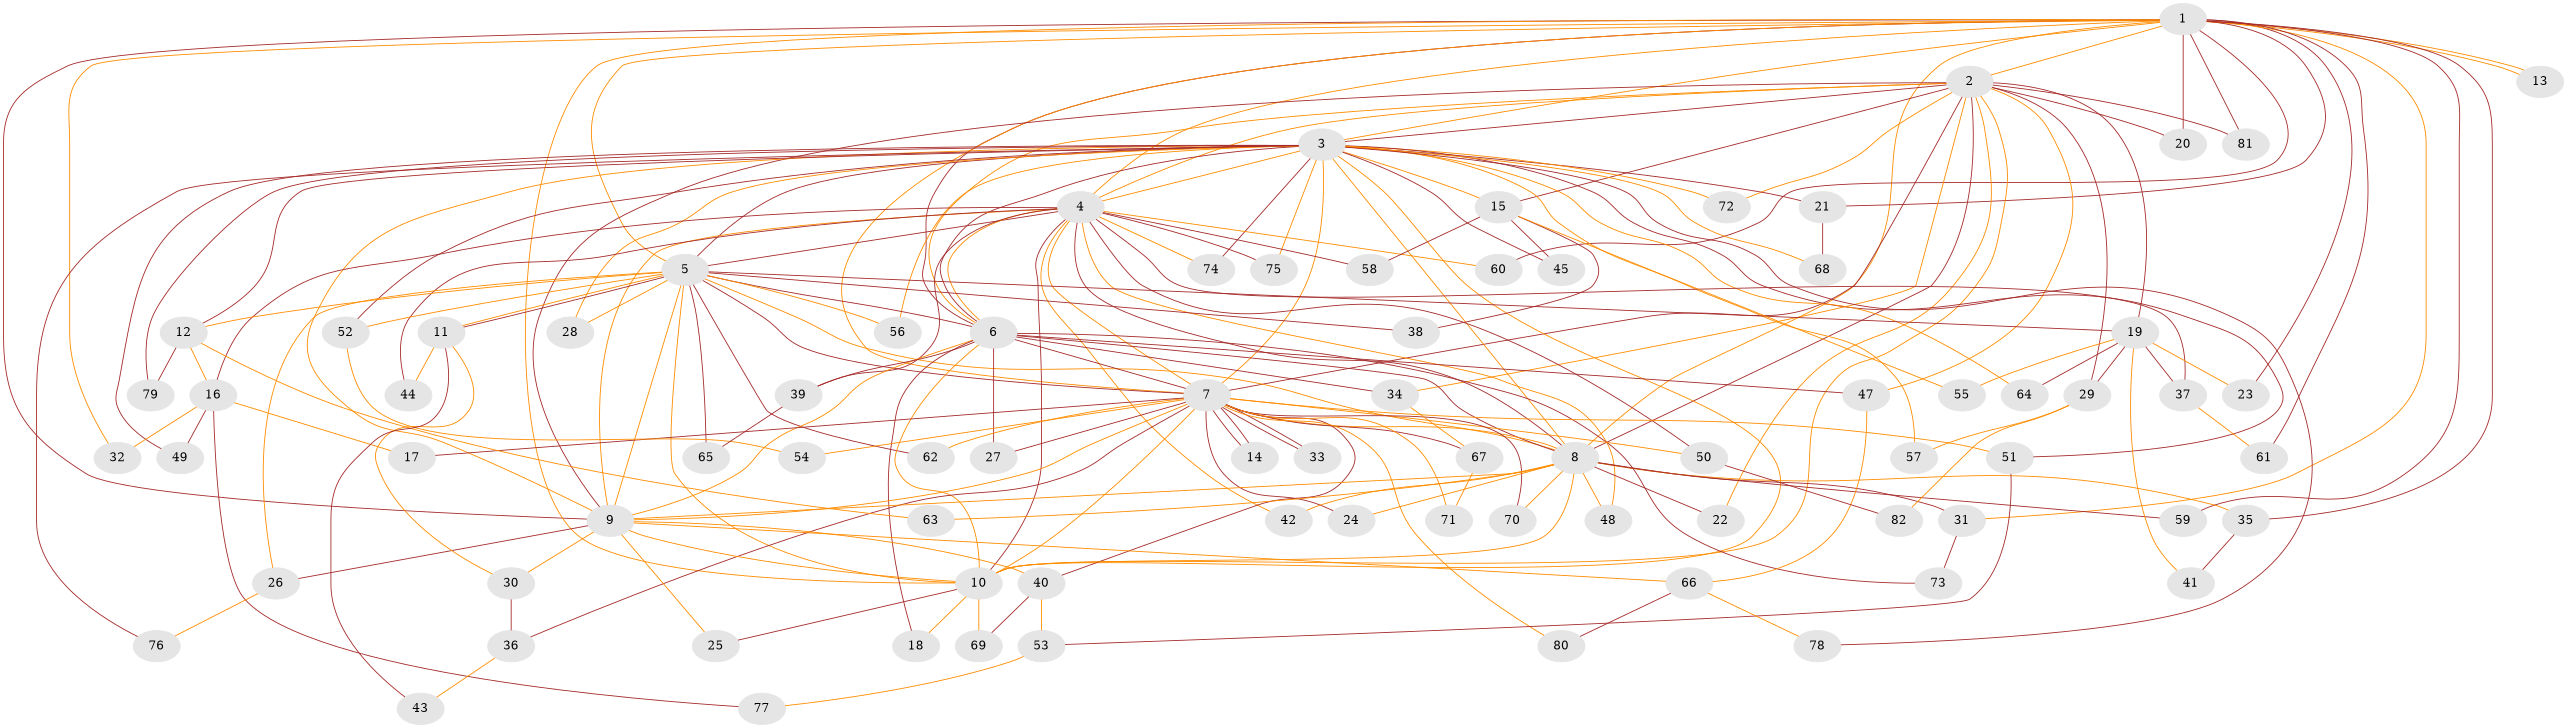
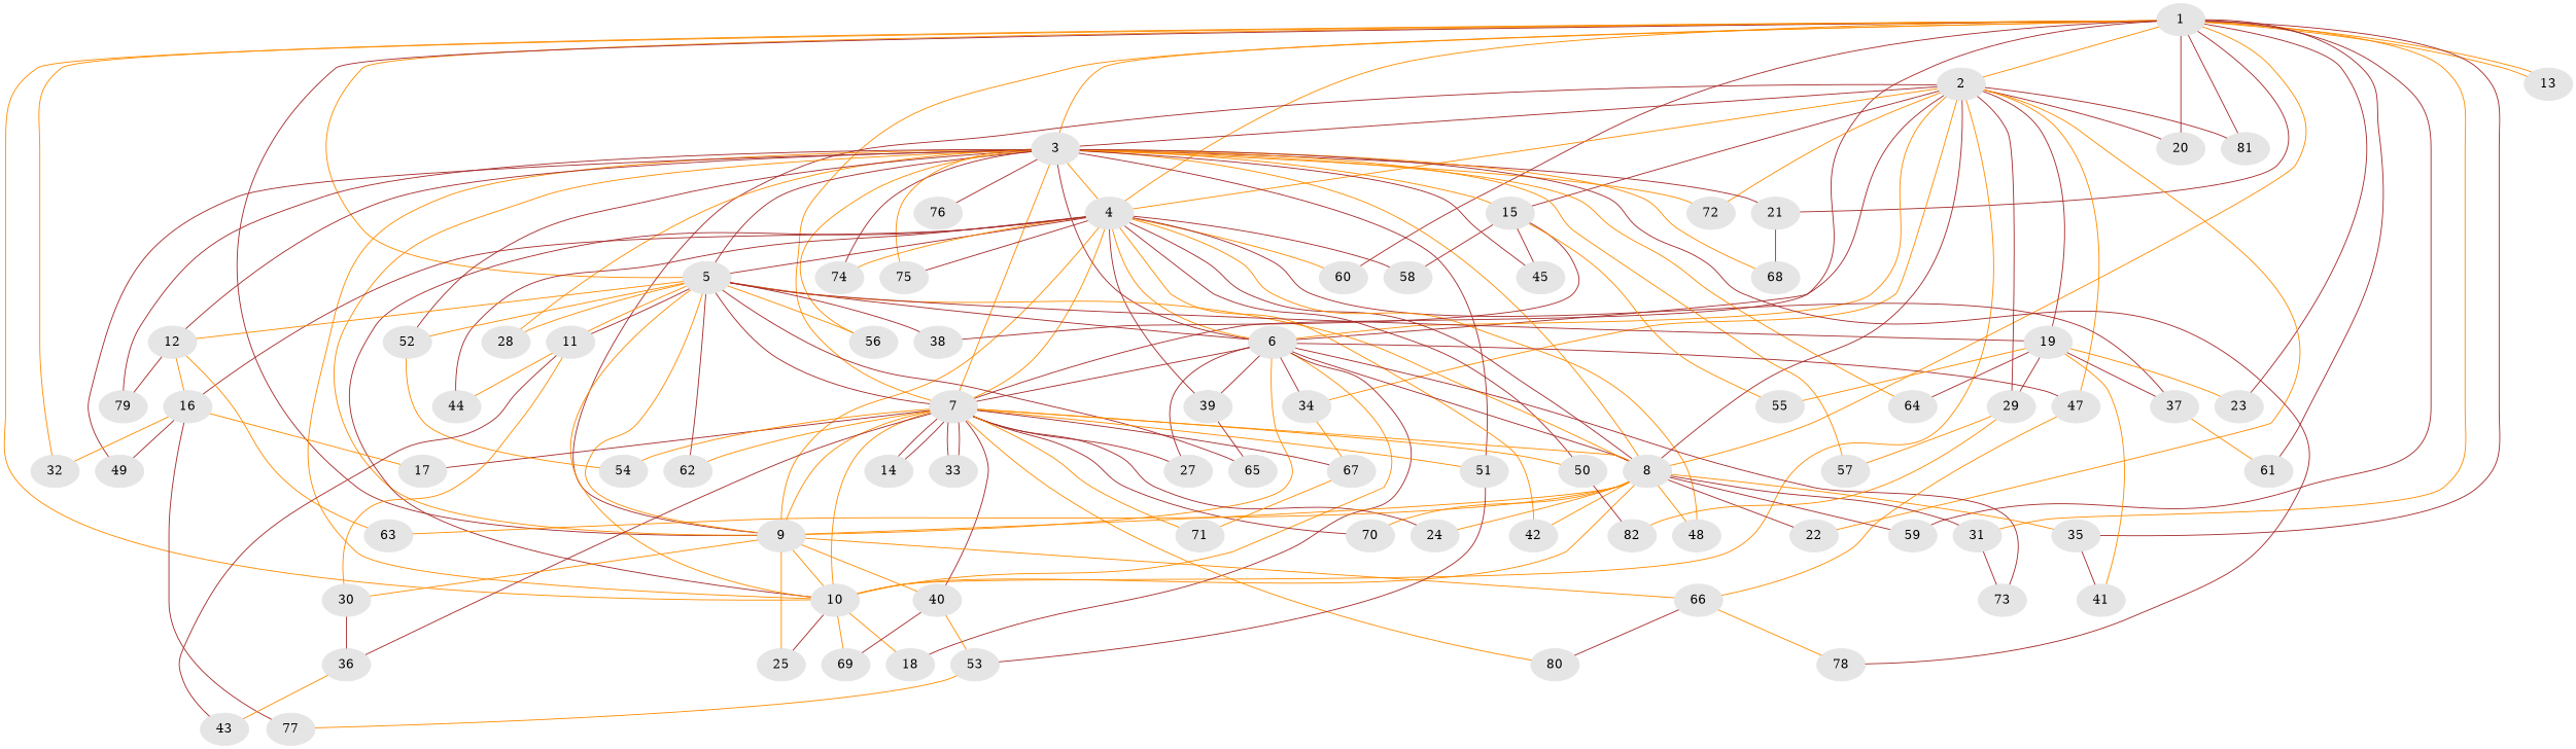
  graph {
    node [color=gray90 style=filled]
    edge [color=darkorange]
    1
    2
    3
    4
    5
    6
    7
    8
    9
    10
    13
    20
    21
    23
    31
    32
    35
    59
    60
    61
    81
    15
    19
    22
    29
    34
    47
    72
    12
    28
    45
    49
    51
    52
    56
    57
    64
    68
    74
    75
    76
    78
    79
    16
    37
    39
    42
    44
    48
    50
    58
    11
-   26
    38
    62
    65
    18
    27
    73
    14
    17
    24
    33
    36
    40
    54
    67
    70
    71
    80
    63
    25
    30
    66
    69
    41
    55
    82
    53
    77
    43
    1 -- 2
    1 -- 3
    1 -- 4
    1 -- 5
    1 -- 6 [color=brown]
    1 -- 7
    1 -- 8
    1 -- 9 [color=brown]
    1 -- 10
    1 -- 13
    1 -- 13
    1 -- 20 [color=brown]
    1 -- 21 [color=brown]
    1 -- 23 [color=brown]
    1 -- 31
    1 -- 32
    1 -- 35 [color=brown]
    1 -- 59 [color=brown]
    1 -- 60 [color=brown]
    1 -- 61 [color=brown]
    1 -- 81 [color=brown]
    2 -- 3 [color=brown]
    2 -- 4
    2 -- 6
    2 -- 7 [color=brown]
    2 -- 8 [color=brown]
    2 -- 9 [color=brown]
    2 -- 10
    2 -- 20 [color=brown]
    2 -- 81 [color=brown]
    2 -- 15 [color=brown]
    2 -- 19 [color=brown]
    2 -- 22
    2 -- 29 [color=brown]
    2 -- 34
    2 -- 47
    2 -- 72
    3 -- 4
    3 -- 5 [color=brown]
    3 -- 6 [color=brown]
    3 -- 7
    3 -- 8
    3 -- 9
    3 -- 10
    3 -- 21 [color=brown]
    3 -- 15
    3 -- 72
    3 -- 12 [color=brown]
    3 -- 28
    3 -- 45 [color=brown]
    3 -- 49 [color=brown]
    3 -- 51 [color=brown]
    3 -- 52 [color=brown]
    3 -- 56
    3 -- 57
    3 -- 64
    3 -- 68
    3 -- 74 [color=brown]
    3 -- 75
    3 -- 76 [color=brown]
    3 -- 78 [color=brown]
    3 -- 79 [color=brown]
    4 -- 5 [color=brown]
    4 -- 6
    4 -- 7
    4 -- 8 [color=brown]
    4 -- 9
    4 -- 10 [color=brown]
    4 -- 60
    4 -- 74
    4 -- 75 [color=brown]
    4 -- 16 [color=brown]
    4 -- 37 [color=brown]
    4 -- 39 [color=brown]
    4 -- 42
    4 -- 44 [color=brown]
    4 -- 48
    4 -- 50 [color=brown]
    4 -- 58 [color=brown]
    5 -- 6 [color=brown]
    5 -- 7 [color=brown]
    5 -- 8
    5 -- 9
    5 -- 10
    5 -- 19 [color=brown]
    5 -- 12
    5 -- 28
    5 -- 52
    5 -- 56
    5 -- 11
    5 -- 11 [color=brown]
-   5 -- 26
    5 -- 38 [color=brown]
    5 -- 62 [color=brown]
    5 -- 65 [color=brown]
    6 -- 7 [color=brown]
    6 -- 8 [color=brown]
    6 -- 9
    6 -- 10
    6 -- 34 [color=brown]
    6 -- 47 [color=brown]
    6 -- 39 [color=brown]
    6 -- 18 [color=brown]
    6 -- 27 [color=brown]
    6 -- 73 [color=brown]
    7 -- 8
    7 -- 9
    7 -- 10
    7 -- 51
    7 -- 50
    7 -- 62
    7 -- 27 [color=brown]
    7 -- 14 [color=brown]
    7 -- 14 [color=brown]
    7 -- 17 [color=brown]
    7 -- 24 [color=brown]
    7 -- 33 [color=brown]
    7 -- 33 [color=brown]
    7 -- 36 [color=brown]
    7 -- 40 [color=brown]
    7 -- 54
    7 -- 67 [color=brown]
    7 -- 70 [color=brown]
    7 -- 71
    7 -- 80
    8 -- 9
    8 -- 10
    8 -- 31 [color=brown]
    8 -- 35
    8 -- 59 [color=brown]
    8 -- 22 [color=brown]
    8 -- 42
    8 -- 48
    8 -- 24
    8 -- 70
    8 -- 63
    9 -- 10
-   9 -- 26 [color=brown]
    9 -- 40
    9 -- 25
    9 -- 30
    9 -- 66
    10 -- 18
    10 -- 25 [color=brown]
    10 -- 69
    21 -- 68 [color=brown]
    31 -- 73 [color=brown]
    35 -- 41 [color=brown]
    15 -- 45 [color=brown]
    15 -- 58 [color=brown]
    15 -- 38 [color=brown]
    15 -- 55
    19 -- 23
    19 -- 29 [color=brown]
    19 -- 64 [color=brown]
    19 -- 37 [color=brown]
    19 -- 41
    19 -- 55
    29 -- 57
    29 -- 82
    34 -- 67
    47 -- 66
    12 -- 79 [color=brown]
    12 -- 16
    12 -- 63
    51 -- 53 [color=brown]
    52 -- 54
    16 -- 32
    16 -- 49 [color=brown]
    16 -- 17
    16 -- 77 [color=brown]
    37 -- 61
    39 -- 65 [color=brown]
    50 -- 82 [color=brown]
    11 -- 44
    11 -- 30
    11 -- 43 [color=brown]
-   26 -- 76
    36 -- 43
    40 -- 69 [color=brown]
    40 -- 53
    67 -- 71
    30 -- 36 [color=brown]
    66 -- 78
    66 -- 80 [color=brown]
    53 -- 77
  }
